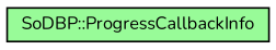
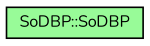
  digraph {
    rankdir=LR
    fontname=Nunito
-   n1 [color=black fillcolor=palegreen fontname=Nunito fontsize=10 height=0.2 label="SoDBP::ProgressCallbackInfo" shape=record style=filled width=0.4]
+   n1 [color=black fillcolor=palegreen fontname=Nunito fontsize=10 height=0.2 label="SoDBP::SoDBP" shape=record style=filled width=0.4]
  }
